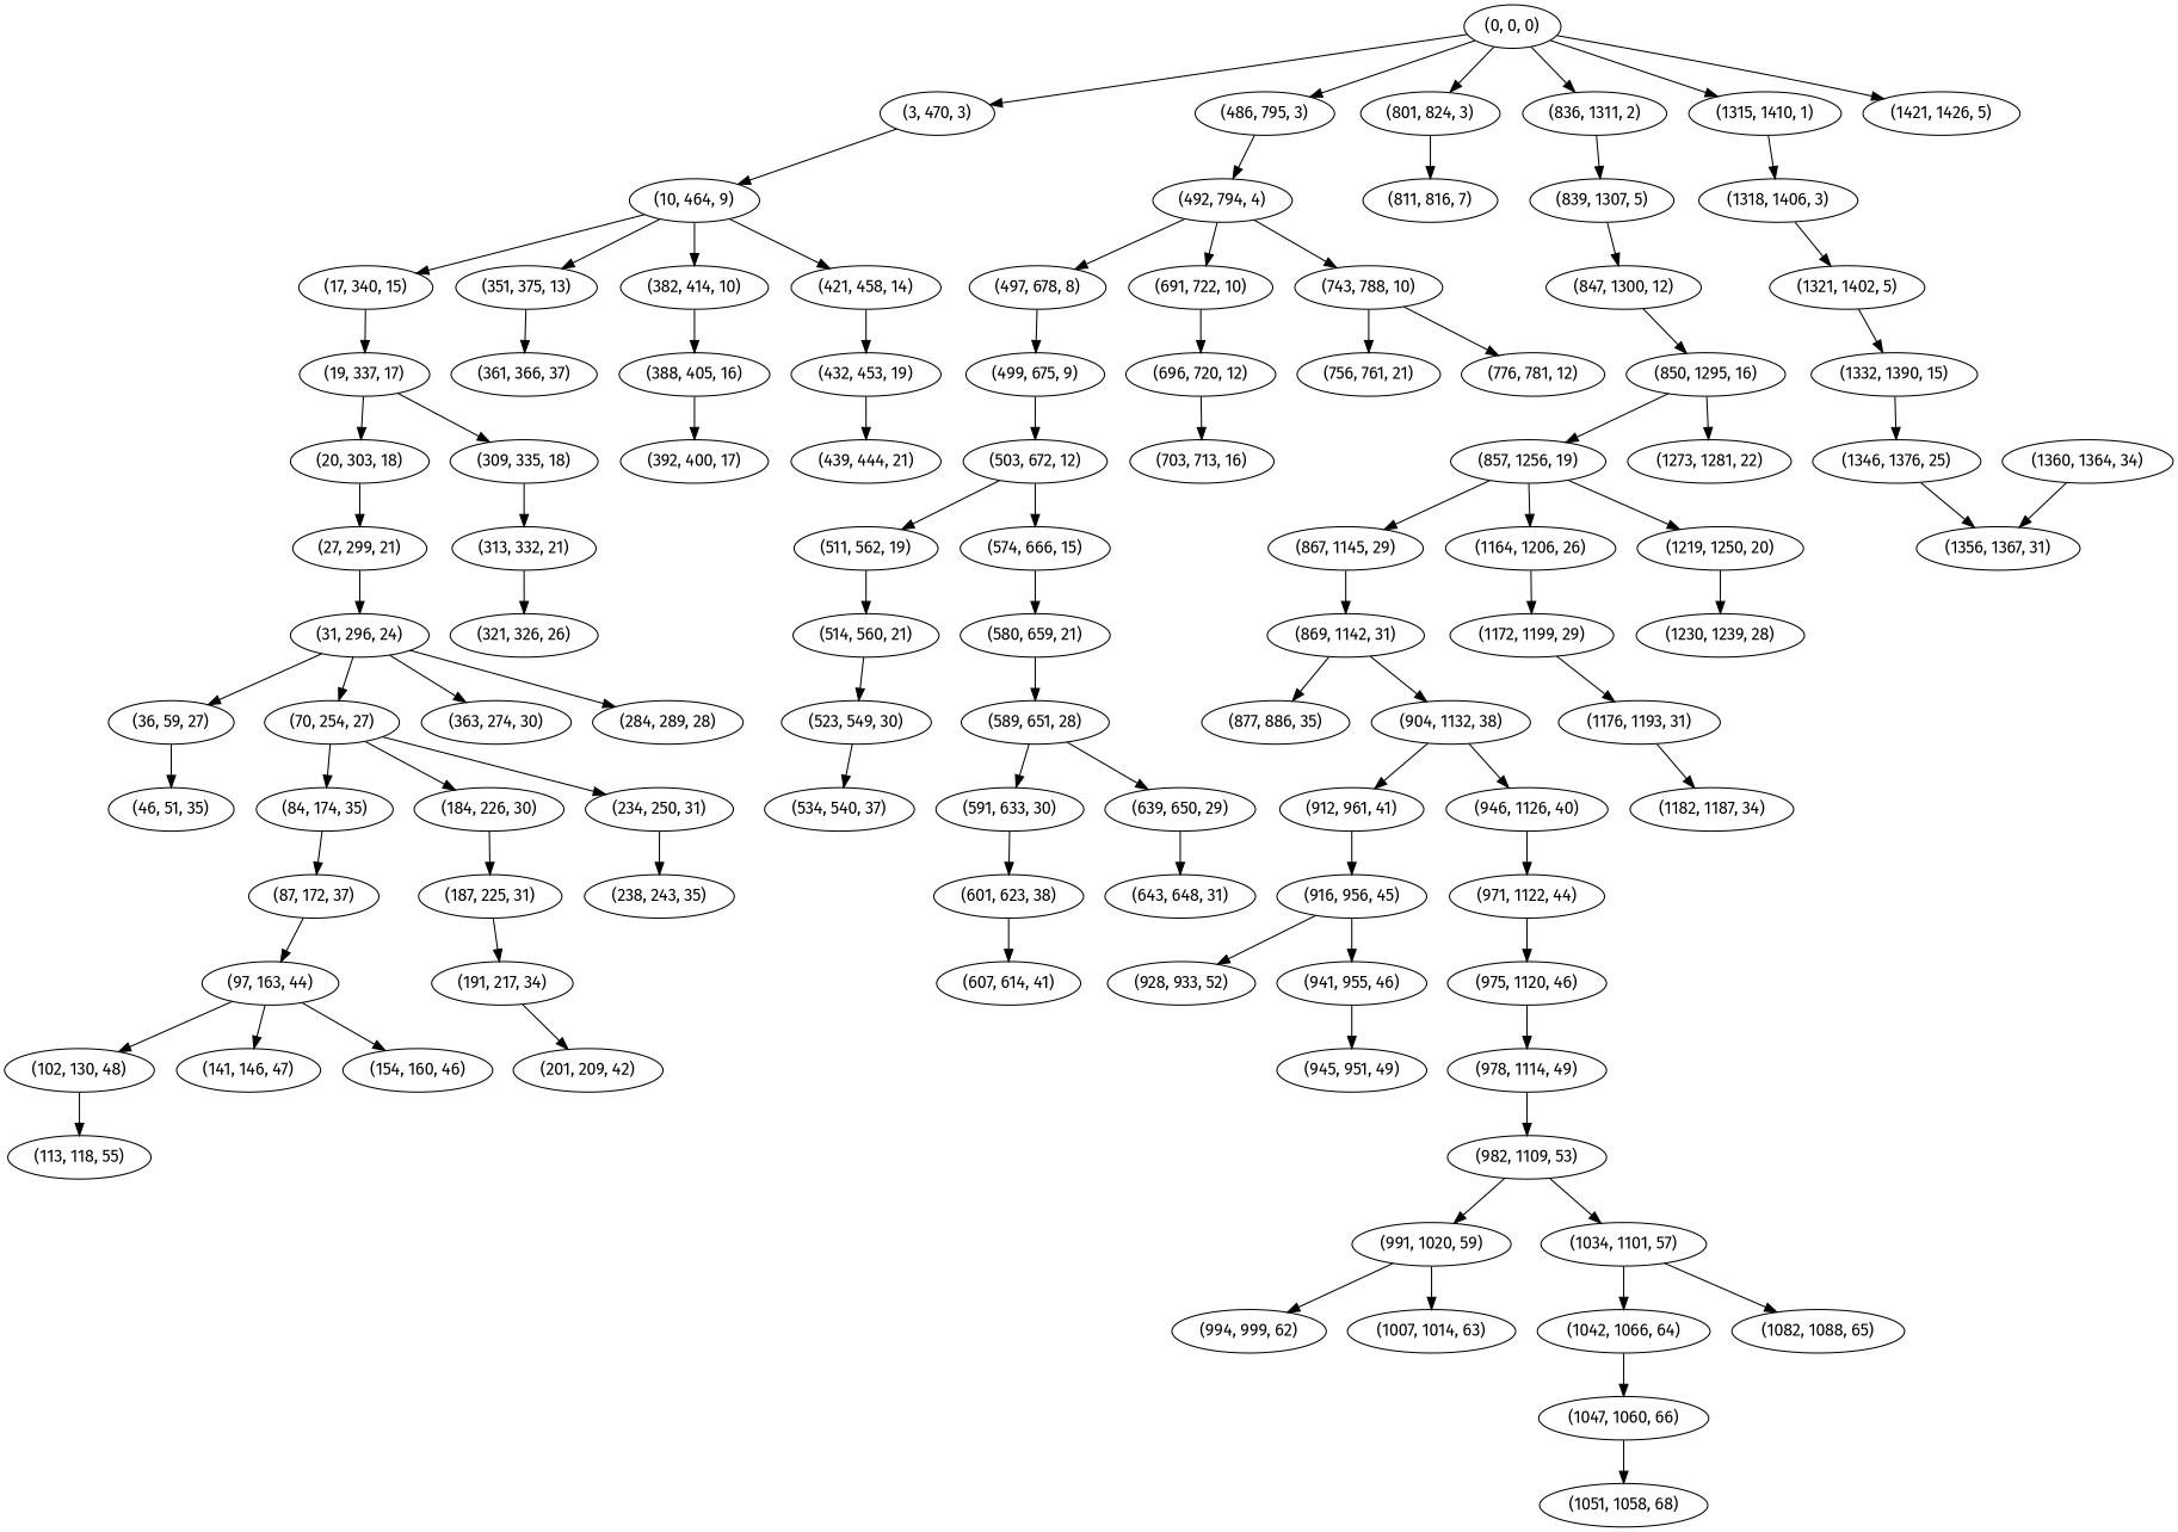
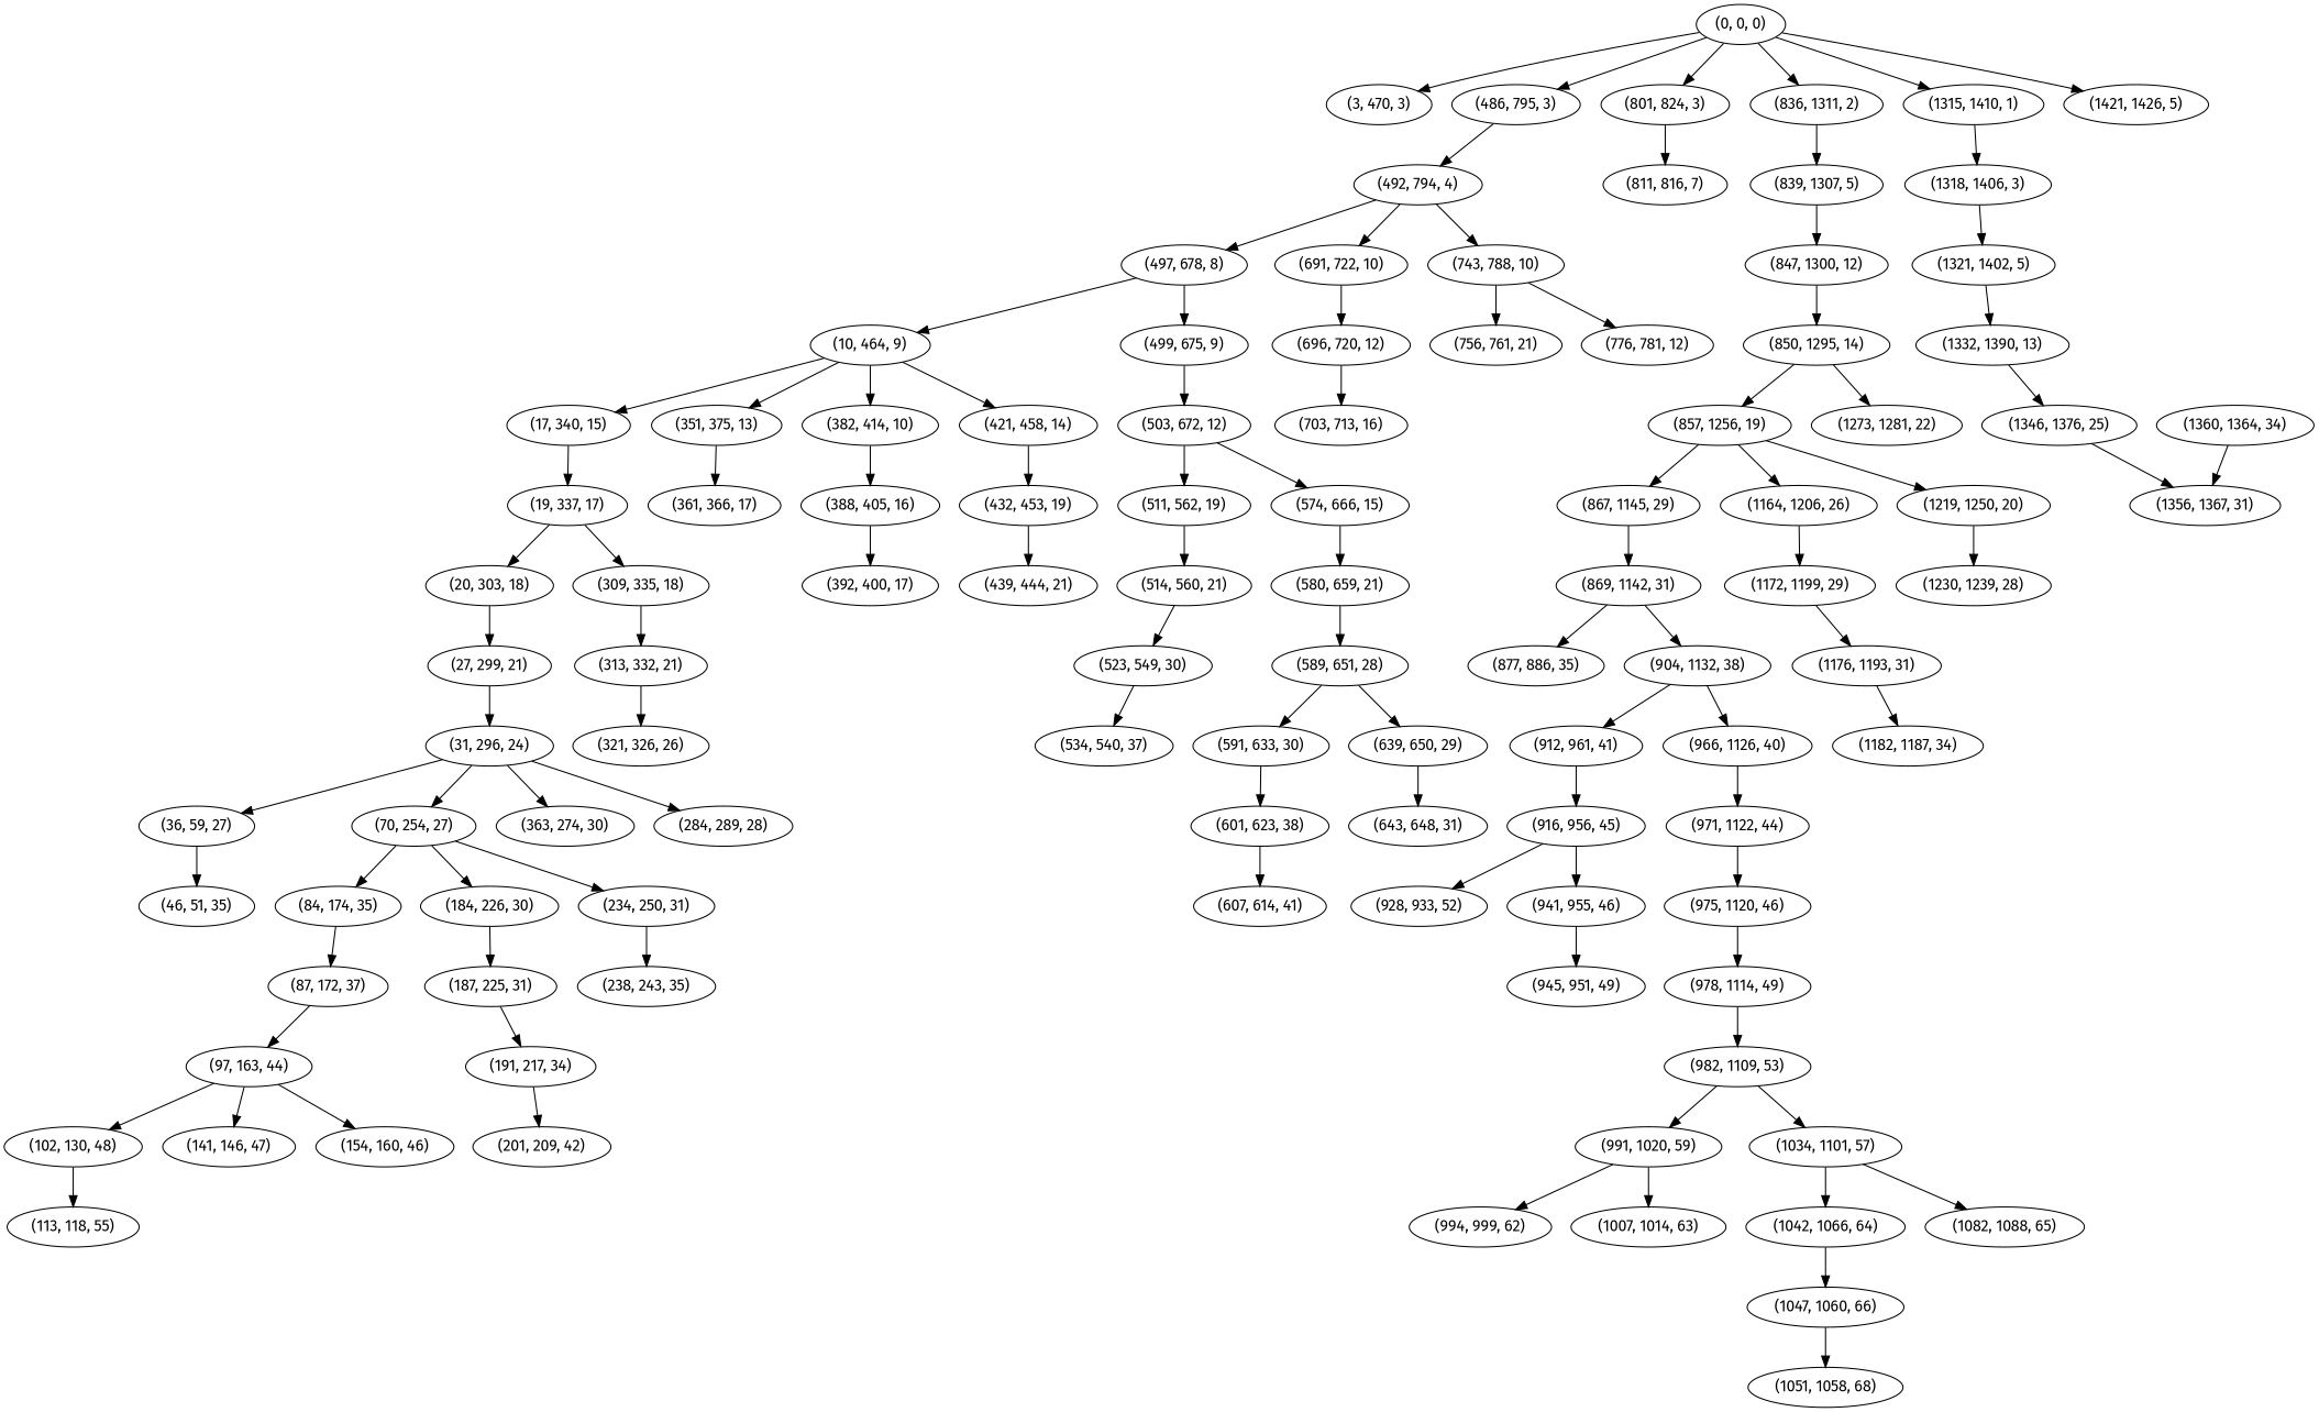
  digraph {
    fontname="Fira Sans"
    node [fontname="Fira Sans"]
    edge [fontname="Fira Sans"]
    "(0, 0, 0)"
    "(3, 470, 3)"
    "(486, 795, 3)"
    "(801, 824, 3)"
    "(836, 1311, 2)"
    "(1315, 1410, 1)"
    "(1421, 1426, 5)"
    "(10, 464, 9)"
    "(492, 794, 4)"
    "(811, 816, 7)"
    "(839, 1307, 5)"
    "(1318, 1406, 3)"
    "(17, 340, 15)"
    "(351, 375, 13)"
    "(382, 414, 10)"
    "(421, 458, 14)"
    "(19, 337, 17)"
-   "(361, 366, 17)" [label="(361, 366, 37)"]
+   "(361, 366, 17)"
    "(388, 405, 16)"
    "(432, 453, 19)"
    "(20, 303, 18)"
    "(309, 335, 18)"
    "(27, 299, 21)"
    "(313, 332, 21)"
    "(31, 296, 24)"
    "(36, 59, 27)"
    "(70, 254, 27)"
    n28 [label="(363, 274, 30)"]
    "(284, 289, 28)"
    "(46, 51, 35)"
    "(84, 174, 35)"
    "(184, 226, 30)"
    "(234, 250, 31)"
    "(87, 172, 37)"
    "(187, 225, 31)"
    "(238, 243, 35)"
    "(97, 163, 44)"
    "(102, 130, 48)"
    "(141, 146, 47)"
    "(154, 160, 46)"
    "(113, 118, 55)"
    "(191, 217, 34)"
    "(201, 209, 42)"
    "(321, 326, 26)"
    "(392, 400, 17)"
    "(439, 444, 21)"
    "(497, 678, 8)"
    "(691, 722, 10)"
    "(743, 788, 10)"
    "(499, 675, 9)"
    "(696, 720, 12)"
    "(756, 761, 21)"
    "(776, 781, 12)"
    "(503, 672, 12)"
    "(511, 562, 19)"
    "(574, 666, 15)"
    "(514, 560, 21)"
    "(580, 659, 21)"
    "(523, 549, 30)"
    "(534, 540, 37)"
    "(589, 651, 28)"
    "(591, 633, 30)"
    "(639, 650, 29)"
    "(601, 623, 38)"
    "(643, 648, 31)"
    "(607, 614, 41)"
    "(703, 713, 16)"
    "(847, 1300, 12)"
-   "(850, 1295, 14)" [label="(850, 1295, 16)"]
+   "(850, 1295, 14)"
    "(857, 1256, 19)"
    "(1273, 1281, 22)"
    "(867, 1145, 29)"
    "(1164, 1206, 26)"
    "(1219, 1250, 20)"
    "(869, 1142, 31)"
    "(1172, 1199, 29)"
    "(1230, 1239, 28)"
    "(877, 886, 35)"
    "(904, 1132, 38)"
    "(912, 961, 41)"
-   "(966, 1126, 40)" [label="(946, 1126, 40)"]
+   "(966, 1126, 40)"
    "(916, 956, 45)"
    "(971, 1122, 44)"
    "(928, 933, 52)"
    "(941, 955, 46)"
    "(945, 951, 49)"
    "(975, 1120, 46)"
    "(978, 1114, 49)"
    "(982, 1109, 53)"
    "(991, 1020, 59)"
    "(1034, 1101, 57)"
    "(994, 999, 62)"
    "(1007, 1014, 63)"
    "(1042, 1066, 64)"
    "(1082, 1088, 65)"
    "(1047, 1060, 66)"
    "(1051, 1058, 68)"
    "(1176, 1193, 31)"
    "(1182, 1187, 34)"
    "(1321, 1402, 5)"
-   "(1332, 1390, 13)" [label="(1332, 1390, 15)"]
+   "(1332, 1390, 13)"
    "(1346, 1376, 25)"
    "(1356, 1367, 31)"
    "(1360, 1364, 34)"
    "(0, 0, 0)" -> "(3, 470, 3)"
    "(0, 0, 0)" -> "(486, 795, 3)"
    "(0, 0, 0)" -> "(801, 824, 3)"
    "(0, 0, 0)" -> "(836, 1311, 2)"
    "(0, 0, 0)" -> "(1315, 1410, 1)"
    "(0, 0, 0)" -> "(1421, 1426, 5)"
-   "(3, 470, 3)" -> "(10, 464, 9)"
+   "(497, 678, 8)" -> "(10, 464, 9)"
    "(486, 795, 3)" -> "(492, 794, 4)"
    "(801, 824, 3)" -> "(811, 816, 7)"
    "(836, 1311, 2)" -> "(839, 1307, 5)"
    "(1315, 1410, 1)" -> "(1318, 1406, 3)"
    "(10, 464, 9)" -> "(17, 340, 15)"
    "(10, 464, 9)" -> "(351, 375, 13)"
    "(10, 464, 9)" -> "(382, 414, 10)"
    "(10, 464, 9)" -> "(421, 458, 14)"
    "(492, 794, 4)" -> "(497, 678, 8)"
    "(492, 794, 4)" -> "(691, 722, 10)"
    "(492, 794, 4)" -> "(743, 788, 10)"
    "(839, 1307, 5)" -> "(847, 1300, 12)"
    "(1318, 1406, 3)" -> "(1321, 1402, 5)"
    "(17, 340, 15)" -> "(19, 337, 17)"
    "(351, 375, 13)" -> "(361, 366, 17)"
    "(382, 414, 10)" -> "(388, 405, 16)"
    "(421, 458, 14)" -> "(432, 453, 19)"
    "(19, 337, 17)" -> "(20, 303, 18)"
    "(19, 337, 17)" -> "(309, 335, 18)"
    "(388, 405, 16)" -> "(392, 400, 17)"
    "(432, 453, 19)" -> "(439, 444, 21)"
    "(20, 303, 18)" -> "(27, 299, 21)"
    "(309, 335, 18)" -> "(313, 332, 21)"
    "(27, 299, 21)" -> "(31, 296, 24)"
    "(313, 332, 21)" -> "(321, 326, 26)"
    "(31, 296, 24)" -> "(36, 59, 27)"
    "(31, 296, 24)" -> "(70, 254, 27)"
    "(31, 296, 24)" -> n28
    "(31, 296, 24)" -> "(284, 289, 28)"
    "(36, 59, 27)" -> "(46, 51, 35)"
    "(70, 254, 27)" -> "(84, 174, 35)"
    "(70, 254, 27)" -> "(184, 226, 30)"
    "(70, 254, 27)" -> "(234, 250, 31)"
    "(84, 174, 35)" -> "(87, 172, 37)"
    "(184, 226, 30)" -> "(187, 225, 31)"
    "(234, 250, 31)" -> "(238, 243, 35)"
    "(87, 172, 37)" -> "(97, 163, 44)"
    "(187, 225, 31)" -> "(191, 217, 34)"
    "(97, 163, 44)" -> "(102, 130, 48)"
    "(97, 163, 44)" -> "(141, 146, 47)"
    "(97, 163, 44)" -> "(154, 160, 46)"
    "(102, 130, 48)" -> "(113, 118, 55)"
    "(191, 217, 34)" -> "(201, 209, 42)"
    "(497, 678, 8)" -> "(499, 675, 9)"
    "(691, 722, 10)" -> "(696, 720, 12)"
    "(743, 788, 10)" -> "(756, 761, 21)"
    "(743, 788, 10)" -> "(776, 781, 12)"
    "(499, 675, 9)" -> "(503, 672, 12)"
    "(696, 720, 12)" -> "(703, 713, 16)"
    "(503, 672, 12)" -> "(511, 562, 19)"
    "(503, 672, 12)" -> "(574, 666, 15)"
    "(511, 562, 19)" -> "(514, 560, 21)"
    "(574, 666, 15)" -> "(580, 659, 21)"
    "(514, 560, 21)" -> "(523, 549, 30)"
    "(580, 659, 21)" -> "(589, 651, 28)"
    "(523, 549, 30)" -> "(534, 540, 37)"
    "(589, 651, 28)" -> "(591, 633, 30)"
    "(589, 651, 28)" -> "(639, 650, 29)"
    "(591, 633, 30)" -> "(601, 623, 38)"
    "(639, 650, 29)" -> "(643, 648, 31)"
    "(601, 623, 38)" -> "(607, 614, 41)"
    "(847, 1300, 12)" -> "(850, 1295, 14)"
    "(850, 1295, 14)" -> "(857, 1256, 19)"
    "(850, 1295, 14)" -> "(1273, 1281, 22)"
    "(857, 1256, 19)" -> "(867, 1145, 29)"
    "(857, 1256, 19)" -> "(1164, 1206, 26)"
    "(857, 1256, 19)" -> "(1219, 1250, 20)"
    "(867, 1145, 29)" -> "(869, 1142, 31)"
    "(1164, 1206, 26)" -> "(1172, 1199, 29)"
    "(1219, 1250, 20)" -> "(1230, 1239, 28)"
    "(869, 1142, 31)" -> "(877, 886, 35)"
    "(869, 1142, 31)" -> "(904, 1132, 38)"
    "(1172, 1199, 29)" -> "(1176, 1193, 31)"
    "(904, 1132, 38)" -> "(912, 961, 41)"
    "(904, 1132, 38)" -> "(966, 1126, 40)"
    "(912, 961, 41)" -> "(916, 956, 45)"
    "(966, 1126, 40)" -> "(971, 1122, 44)"
    "(916, 956, 45)" -> "(928, 933, 52)"
    "(916, 956, 45)" -> "(941, 955, 46)"
    "(971, 1122, 44)" -> "(975, 1120, 46)"
    "(941, 955, 46)" -> "(945, 951, 49)"
    "(975, 1120, 46)" -> "(978, 1114, 49)"
    "(978, 1114, 49)" -> "(982, 1109, 53)"
    "(982, 1109, 53)" -> "(991, 1020, 59)"
    "(982, 1109, 53)" -> "(1034, 1101, 57)"
    "(991, 1020, 59)" -> "(994, 999, 62)"
    "(991, 1020, 59)" -> "(1007, 1014, 63)"
    "(1034, 1101, 57)" -> "(1042, 1066, 64)"
    "(1034, 1101, 57)" -> "(1082, 1088, 65)"
    "(1042, 1066, 64)" -> "(1047, 1060, 66)"
    "(1047, 1060, 66)" -> "(1051, 1058, 68)"
    "(1176, 1193, 31)" -> "(1182, 1187, 34)"
    "(1321, 1402, 5)" -> "(1332, 1390, 13)"
    "(1332, 1390, 13)" -> "(1346, 1376, 25)"
    "(1346, 1376, 25)" -> "(1356, 1367, 31)"
    "(1360, 1364, 34)" -> "(1356, 1367, 31)"
  }
